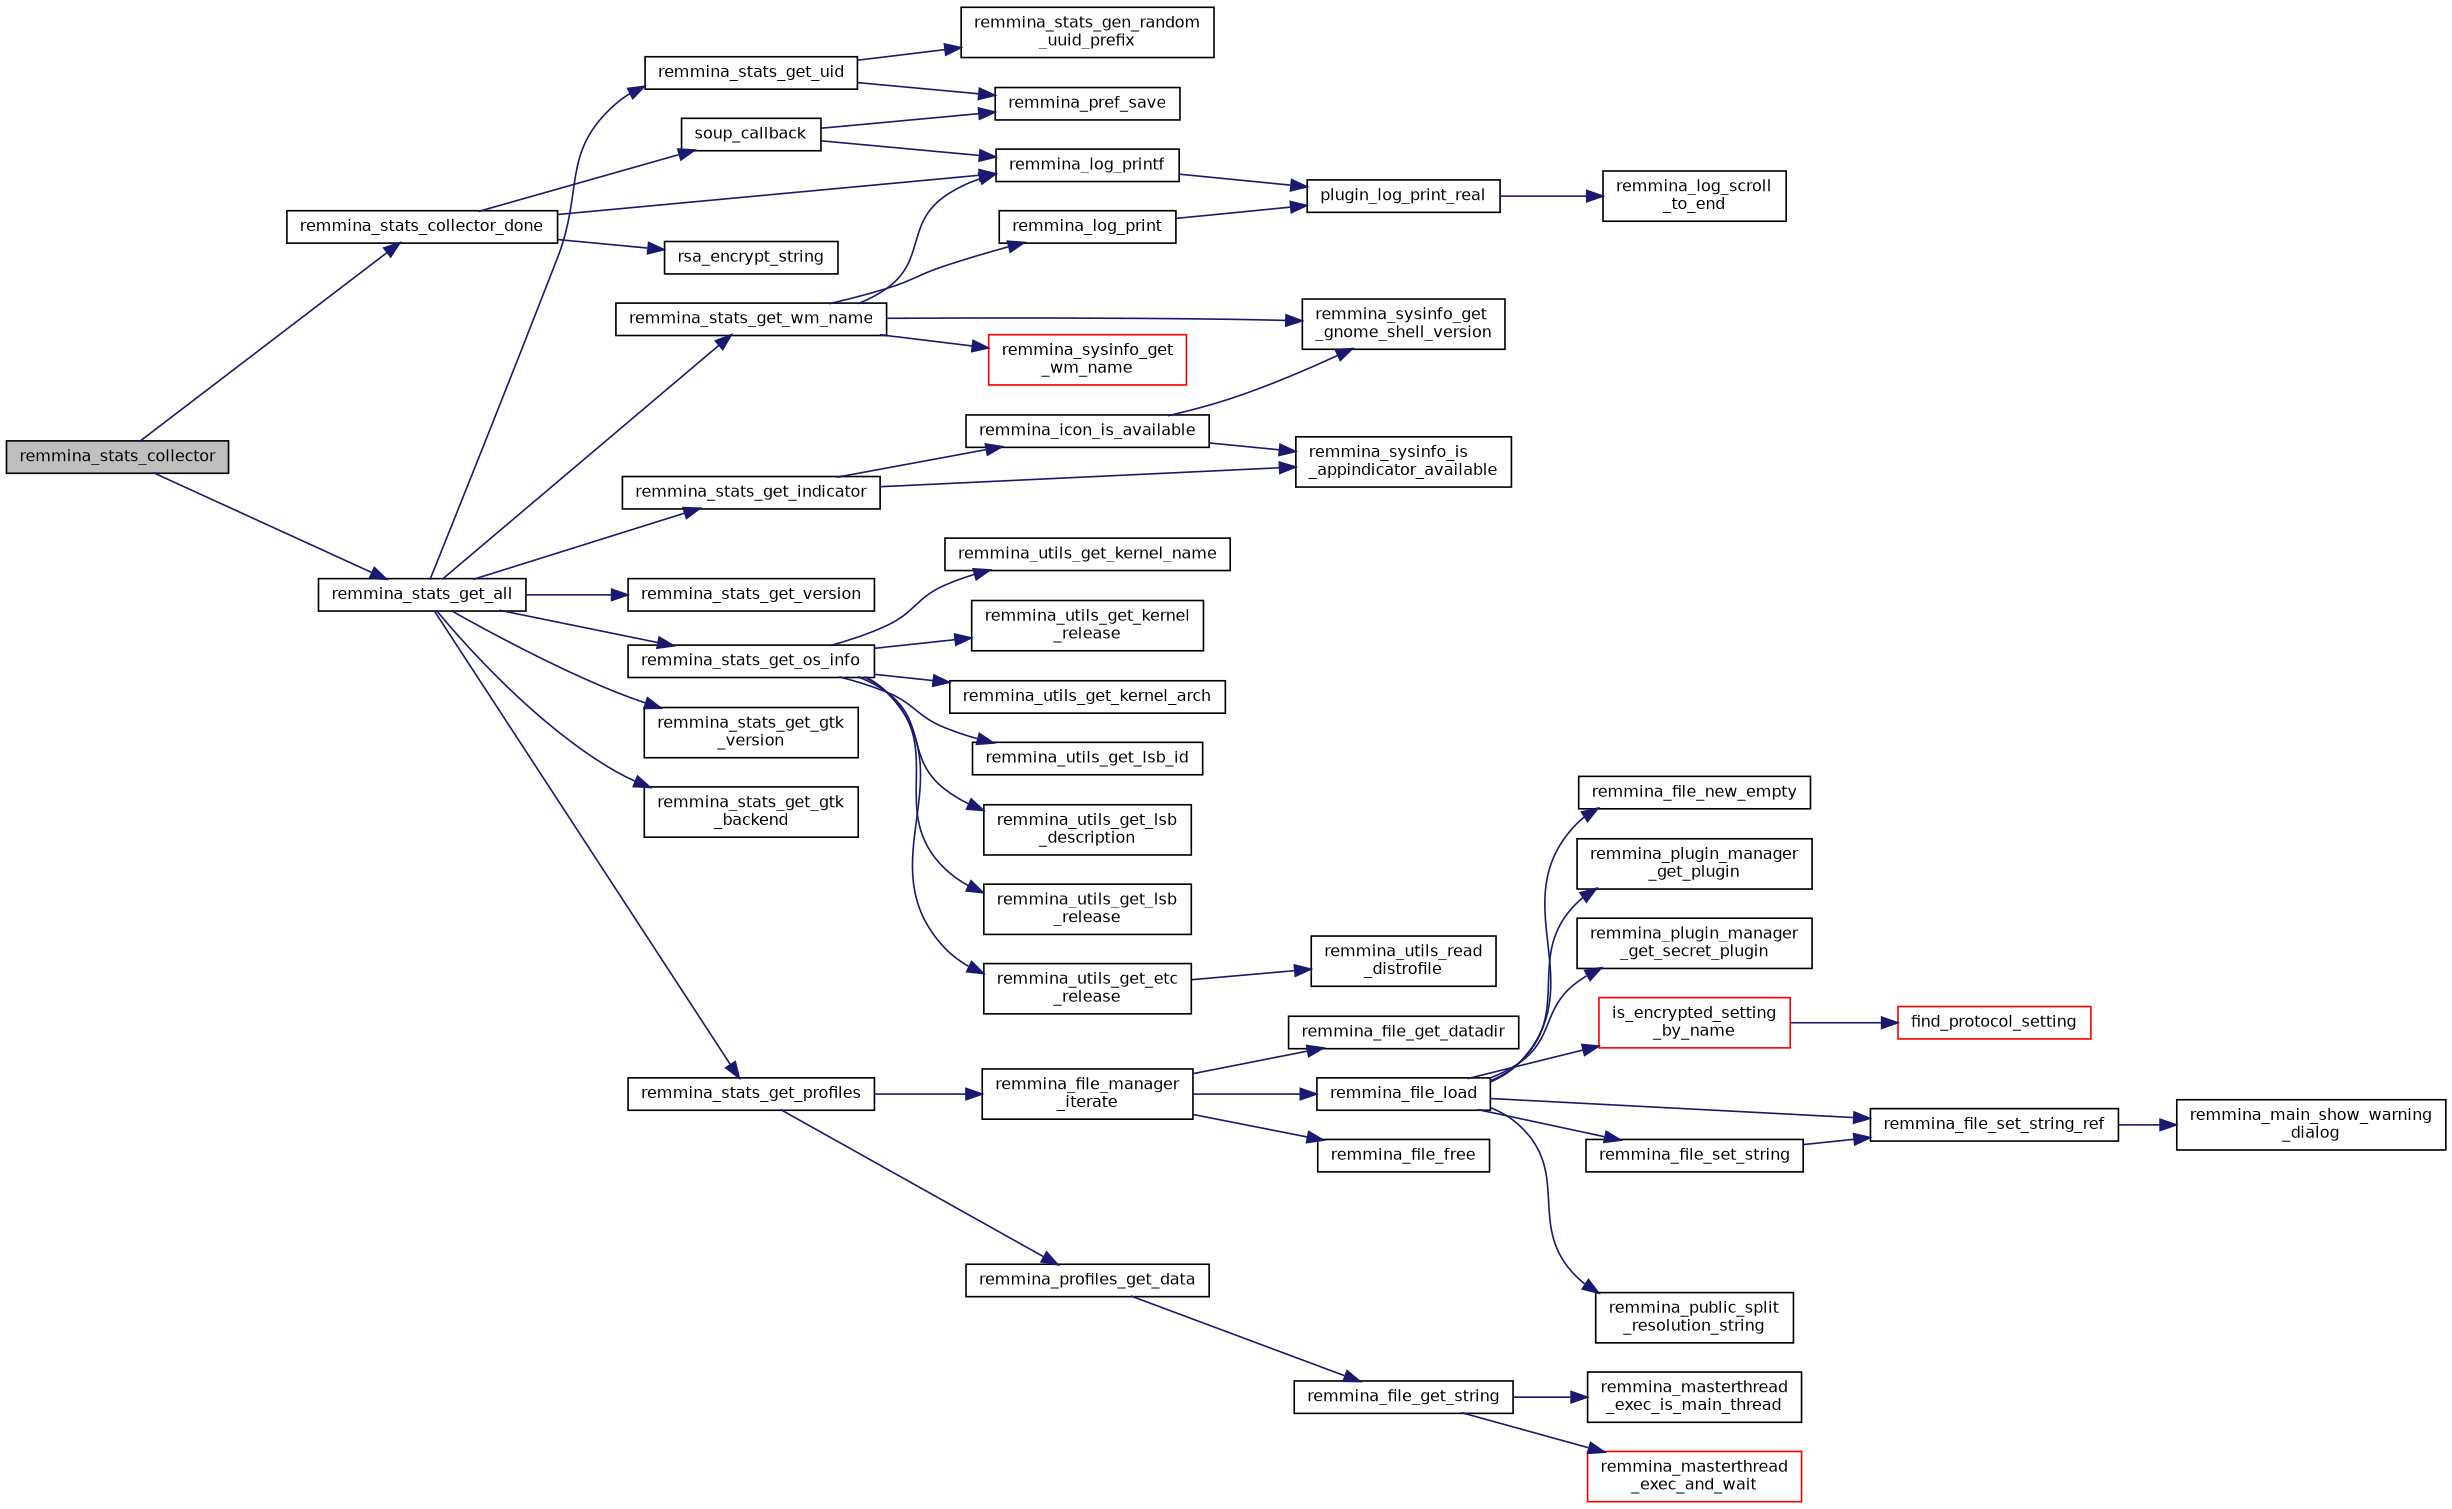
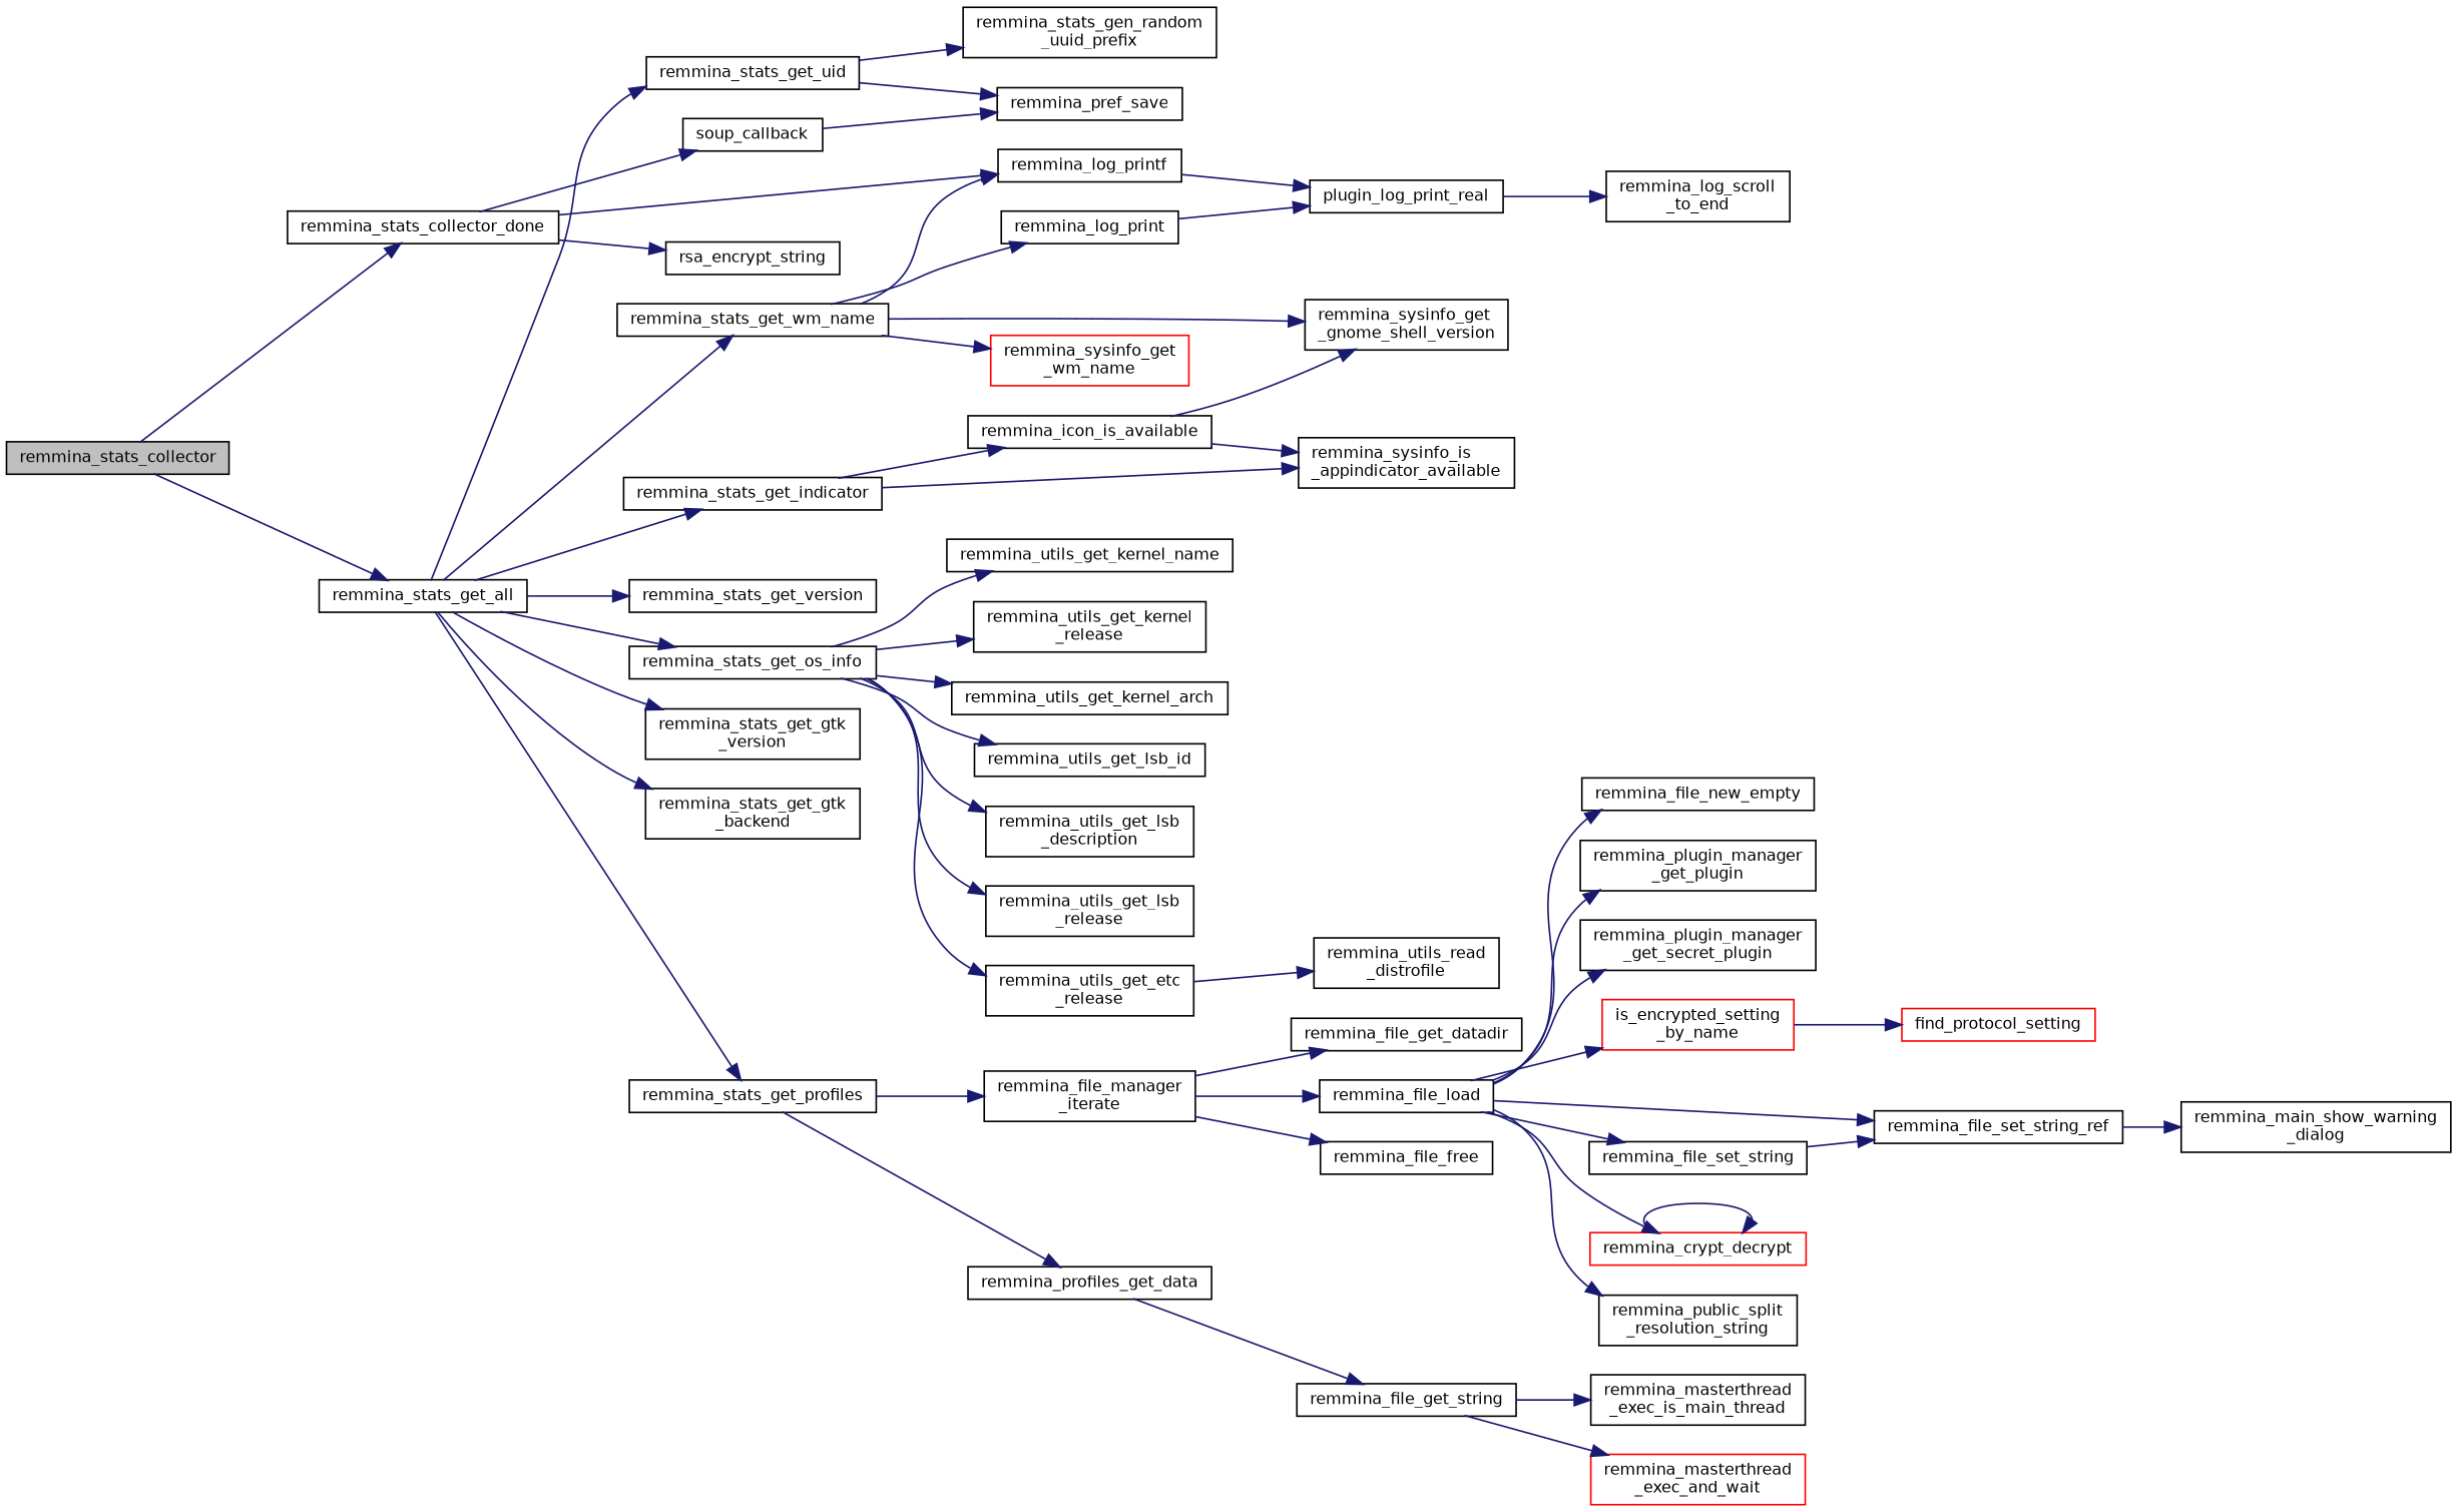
  digraph {
    rankdir=LR
    node [color=black fillcolor=white fontname=Helvetica fontsize=10 shape=record style=filled]
    edge [color=midnightblue fontname=Helvetica fontsize=10 labelfontname=Helvetica labelfontsize=10 style=solid]
    n1 [fillcolor=grey75 fontcolor=black height=0.2 label=remmina_stats_collector width=0.4]
    n2 [height=0.2 label=remmina_stats_get_all width=0.4]
    n3 [height=0.2 label=remmina_stats_collector_done width=0.4]
    n4 [height=0.2 label=remmina_stats_get_uid width=0.4]
    n5 [height=0.2 label=remmina_stats_get_version width=0.4]
    n6 [height=0.2 label=remmina_stats_get_os_info width=0.4]
    n7 [height=0.2 label="remmina_stats_get_gtk\l_version" width=0.4]
    n8 [height=0.2 label="remmina_stats_get_gtk\l_backend" width=0.4]
    n9 [height=0.2 label=remmina_stats_get_wm_name width=0.4]
    n10 [height=0.2 label=remmina_stats_get_indicator width=0.4]
    n11 [height=0.2 label=remmina_stats_get_profiles width=0.4]
    n12 [height=0.2 label=remmina_log_printf width=0.4]
    n13 [height=0.2 label=rsa_encrypt_string width=0.4]
    n14 [height=0.2 label=soup_callback width=0.4]
    n15 [height=0.2 label="remmina_stats_gen_random\l_uuid_prefix" width=0.4]
    n16 [height=0.2 label=remmina_pref_save width=0.4]
    n17 [height=0.2 label=remmina_utils_get_kernel_name width=0.4]
    n18 [height=0.2 label="remmina_utils_get_kernel\l_release" width=0.4]
    n19 [height=0.2 label=remmina_utils_get_kernel_arch width=0.4]
    n20 [height=0.2 label=remmina_utils_get_lsb_id width=0.4]
    n21 [height=0.2 label="remmina_utils_get_lsb\l_description" width=0.4]
    n22 [height=0.2 label="remmina_utils_get_lsb\l_release" width=0.4]
    n23 [height=0.2 label="remmina_utils_get_etc\l_release" width=0.4]
    n24 [height=0.2 label="remmina_sysinfo_get\l_gnome_shell_version" width=0.4]
    n25 [height=0.2 label=remmina_log_print width=0.4]
    n26 [color=red height=0.2 label="remmina_sysinfo_get\l_wm_name" width=0.4]
    n27 [height=0.2 label="remmina_sysinfo_is\l_appindicator_available" width=0.4]
    n28 [height=0.2 label=remmina_icon_is_available width=0.4]
    n29 [height=0.2 label="remmina_file_manager\l_iterate" width=0.4]
    n30 [height=0.2 label=remmina_profiles_get_data width=0.4]
    n31 [height=0.2 label="remmina_utils_read\l_distrofile" width=0.4]
    n32 [height=0.2 label=plugin_log_print_real width=0.4]
    n33 [height=0.2 label="remmina_log_scroll\l_to_end" width=0.4]
    n34 [height=0.2 label=remmina_file_get_datadir width=0.4]
    n35 [height=0.2 label=remmina_file_load width=0.4]
    n36 [height=0.2 label=remmina_file_free width=0.4]
    n37 [height=0.2 label=remmina_file_get_string width=0.4]
    n38 [height=0.2 label=remmina_file_new_empty width=0.4]
    n39 [height=0.2 label="remmina_plugin_manager\l_get_plugin" width=0.4]
    n40 [height=0.2 label="remmina_plugin_manager\l_get_secret_plugin" width=0.4]
    n41 [color=red height=0.2 label="is_encrypted_setting\l_by_name" width=0.4]
    n42 [height=0.2 label=remmina_file_set_string width=0.4]
    n43 [height=0.2 label=remmina_file_set_string_ref width=0.4]
+   n44 [color=red height=0.2 label=remmina_crypt_decrypt width=0.4]
    n45 [height=0.2 label="remmina_public_split\l_resolution_string" width=0.4]
    n46 [color=red height=0.2 label=find_protocol_setting width=0.4]
    n47 [height=0.2 label="remmina_main_show_warning\l_dialog" width=0.4]
    n48 [height=0.2 label="remmina_masterthread\l_exec_is_main_thread" width=0.4]
    n49 [color=red height=0.2 label="remmina_masterthread\l_exec_and_wait" width=0.4]
    n1 -> n2
    n1 -> n3
    n2 -> n4
    n2 -> n5
    n2 -> n6
    n2 -> n7
    n2 -> n8
    n2 -> n9
    n2 -> n10
    n2 -> n11
    n3 -> n12
    n3 -> n13
    n3 -> n14
    n4 -> n15
    n4 -> n16
    n6 -> n17
    n6 -> n18
    n6 -> n19
    n6 -> n20
    n6 -> n21
    n6 -> n22
    n6 -> n23
    n9 -> n12
    n9 -> n24
    n9 -> n25
    n9 -> n26
    n10 -> n27
    n10 -> n28
    n11 -> n29
    n11 -> n30
    n12 -> n32
-   n14 -> n12
    n14 -> n16
    n23 -> n31
    n25 -> n32
    n28 -> n24
    n28 -> n27
    n29 -> n34
    n29 -> n35
    n29 -> n36
    n30 -> n37
    n32 -> n33
    n35 -> n38
    n35 -> n39
    n35 -> n40
    n35 -> n41
    n35 -> n42
    n35 -> n43
+   n35 -> n44
    n35 -> n45
    n37 -> n48
    n37 -> n49
    n41 -> n46
    n42 -> n43
    n43 -> n47
+   n44 -> n44
  }
